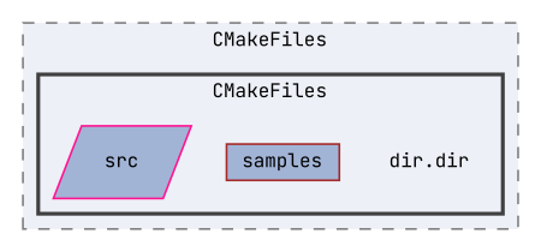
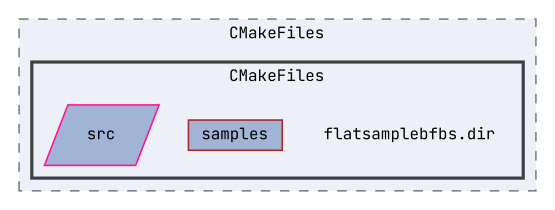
  digraph {
    compound=true
    fontname="JetBrains Mono"
    node [fontname="JetBrains Mono" fontsize=10 color=brown fillcolor="#a2b4d6" style=filled]
-   n1 [height=0.2 label="dir.dir" shape=plaintext width=0.4 fillcolor="" style=""]
+   n1 [height=0.2 label="flatsamplebfbs.dir" shape=plaintext width=0.4 fillcolor="" style=""]
    n2 [height=0.2 label=samples shape=box width=0.4]
    n3 [color=deeppink height=0.2 label=src shape=parallelogram width=0.4]
    subgraph cluster_1 {
      bgcolor="#edf0f7"
      fontsize=10
      label=CMakeFiles
      pencolor=grey50
      style="filled,dashed"
      subgraph cluster_2 {
        bgcolor="#edf0f7"
        fontsize=10
        pencolor=grey25
        style="filled,bold"
        n1
        n2
        n3
      }
    }
  }
